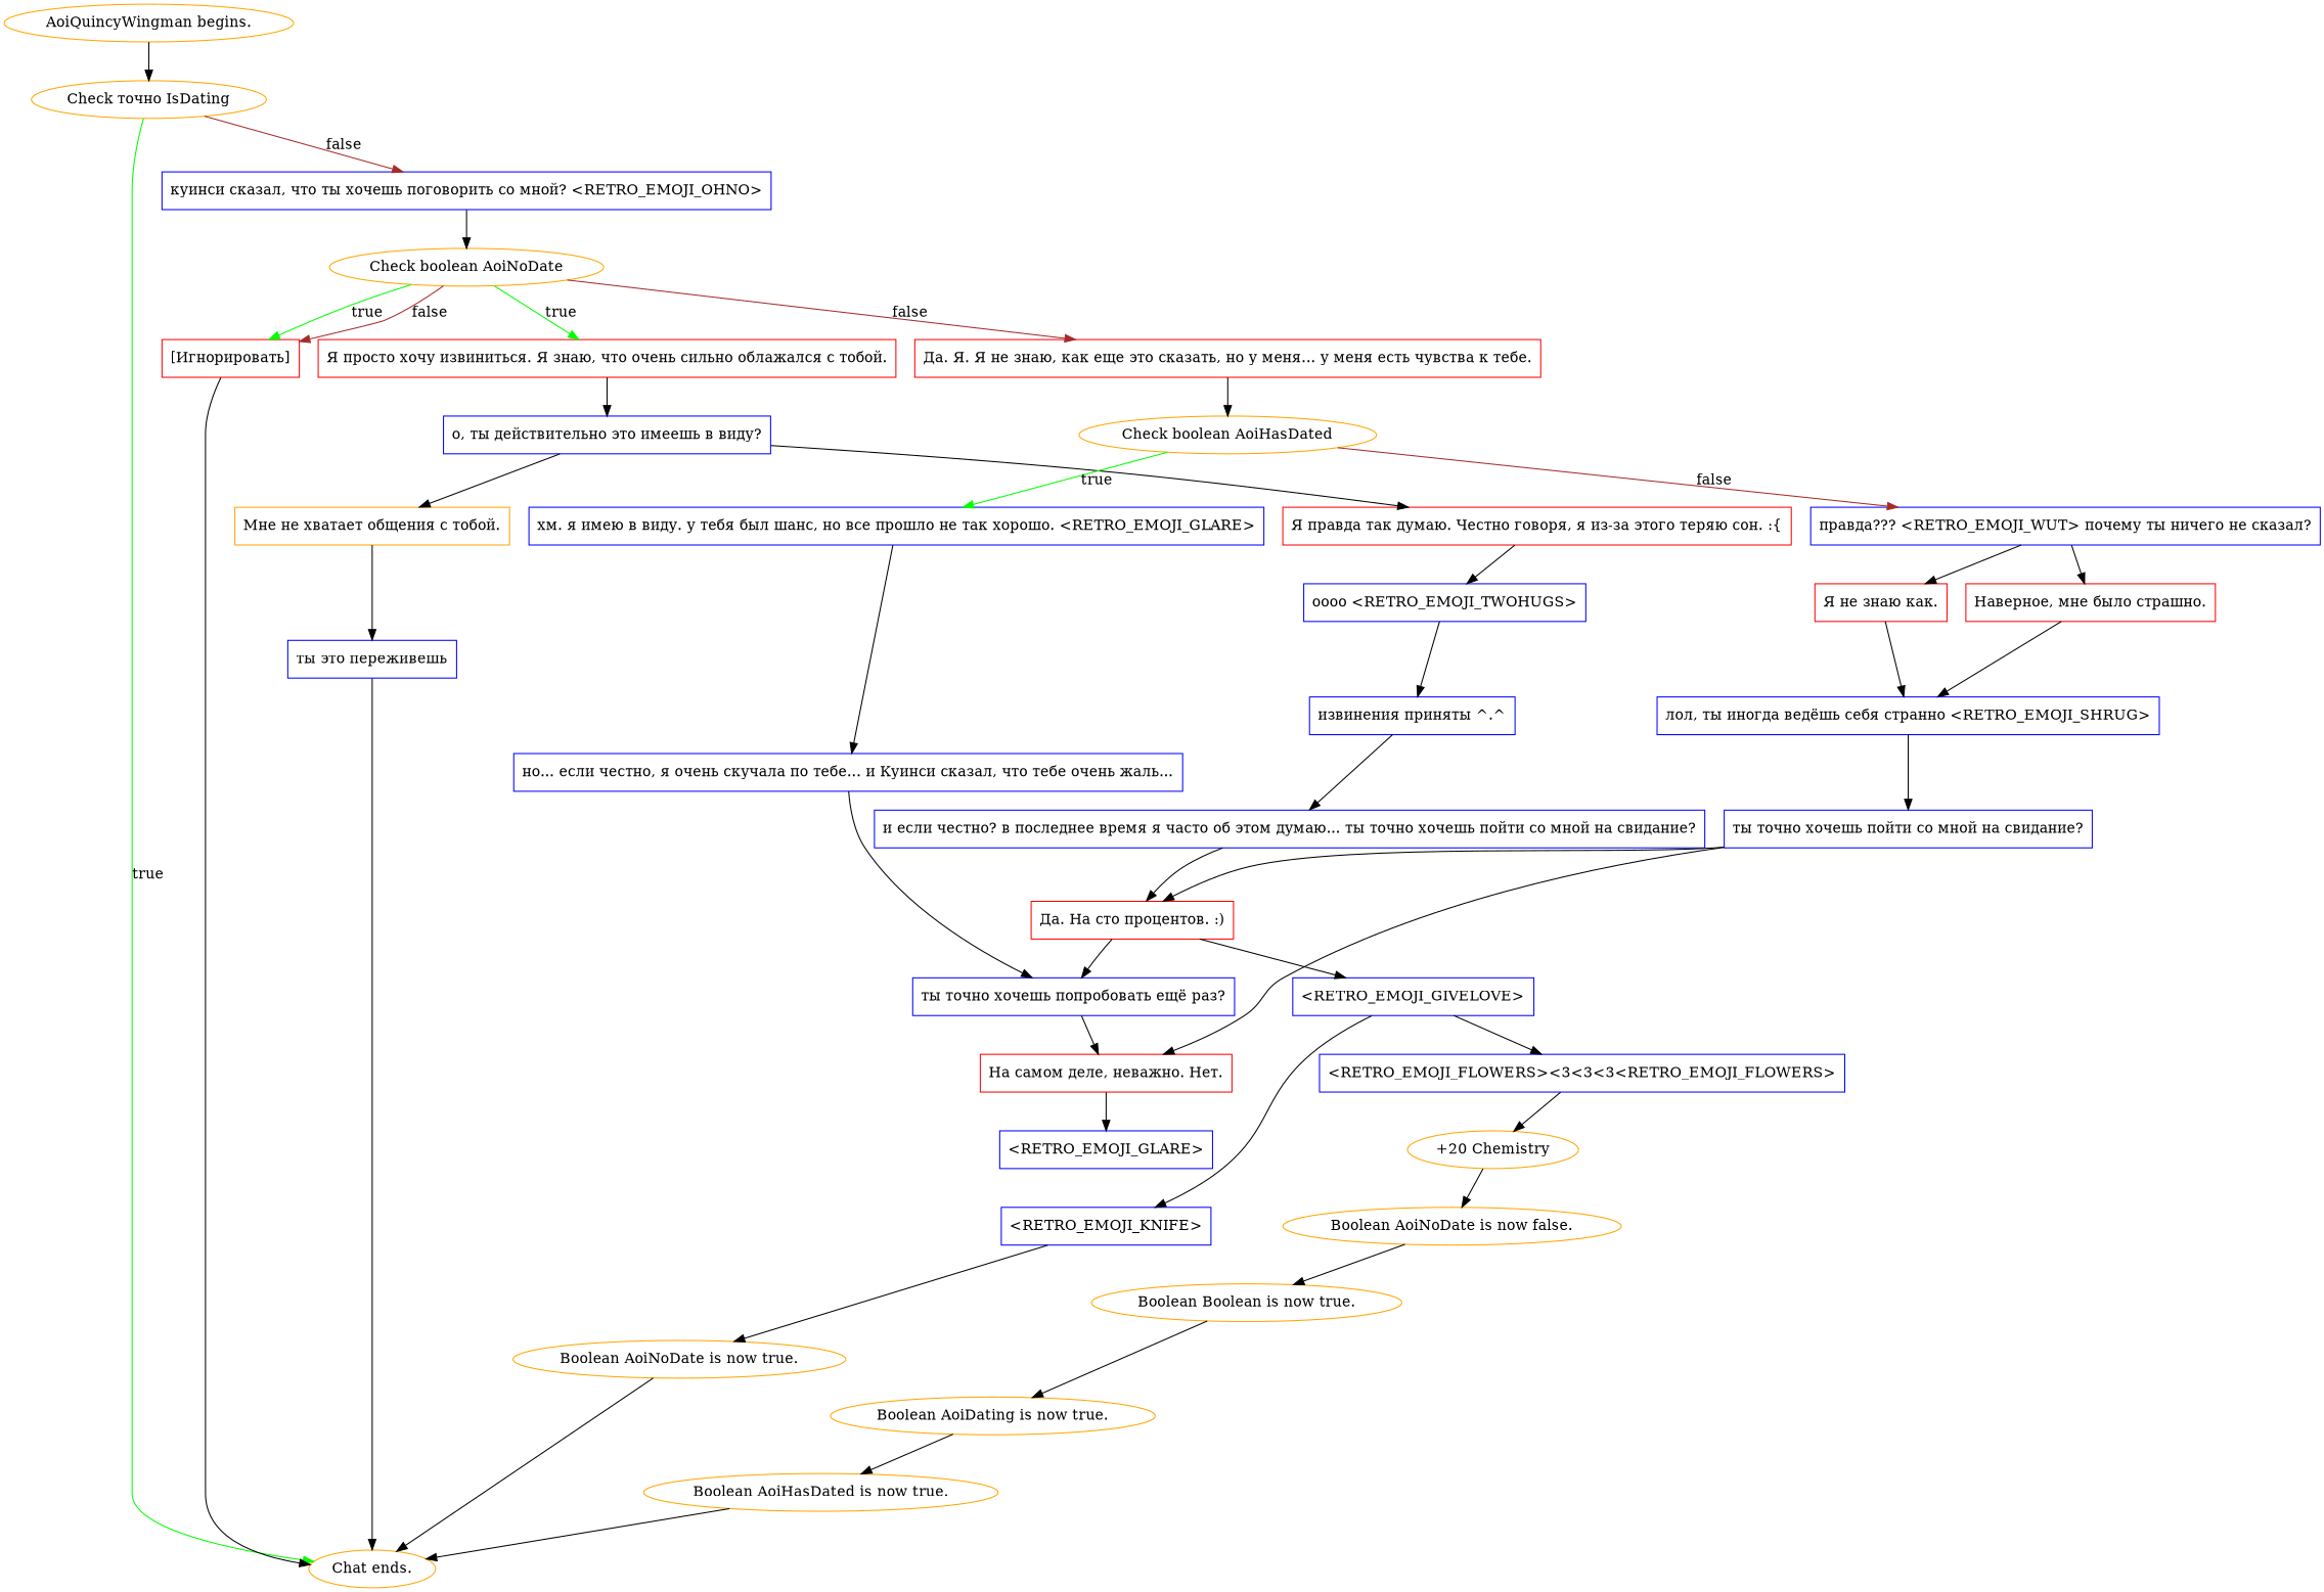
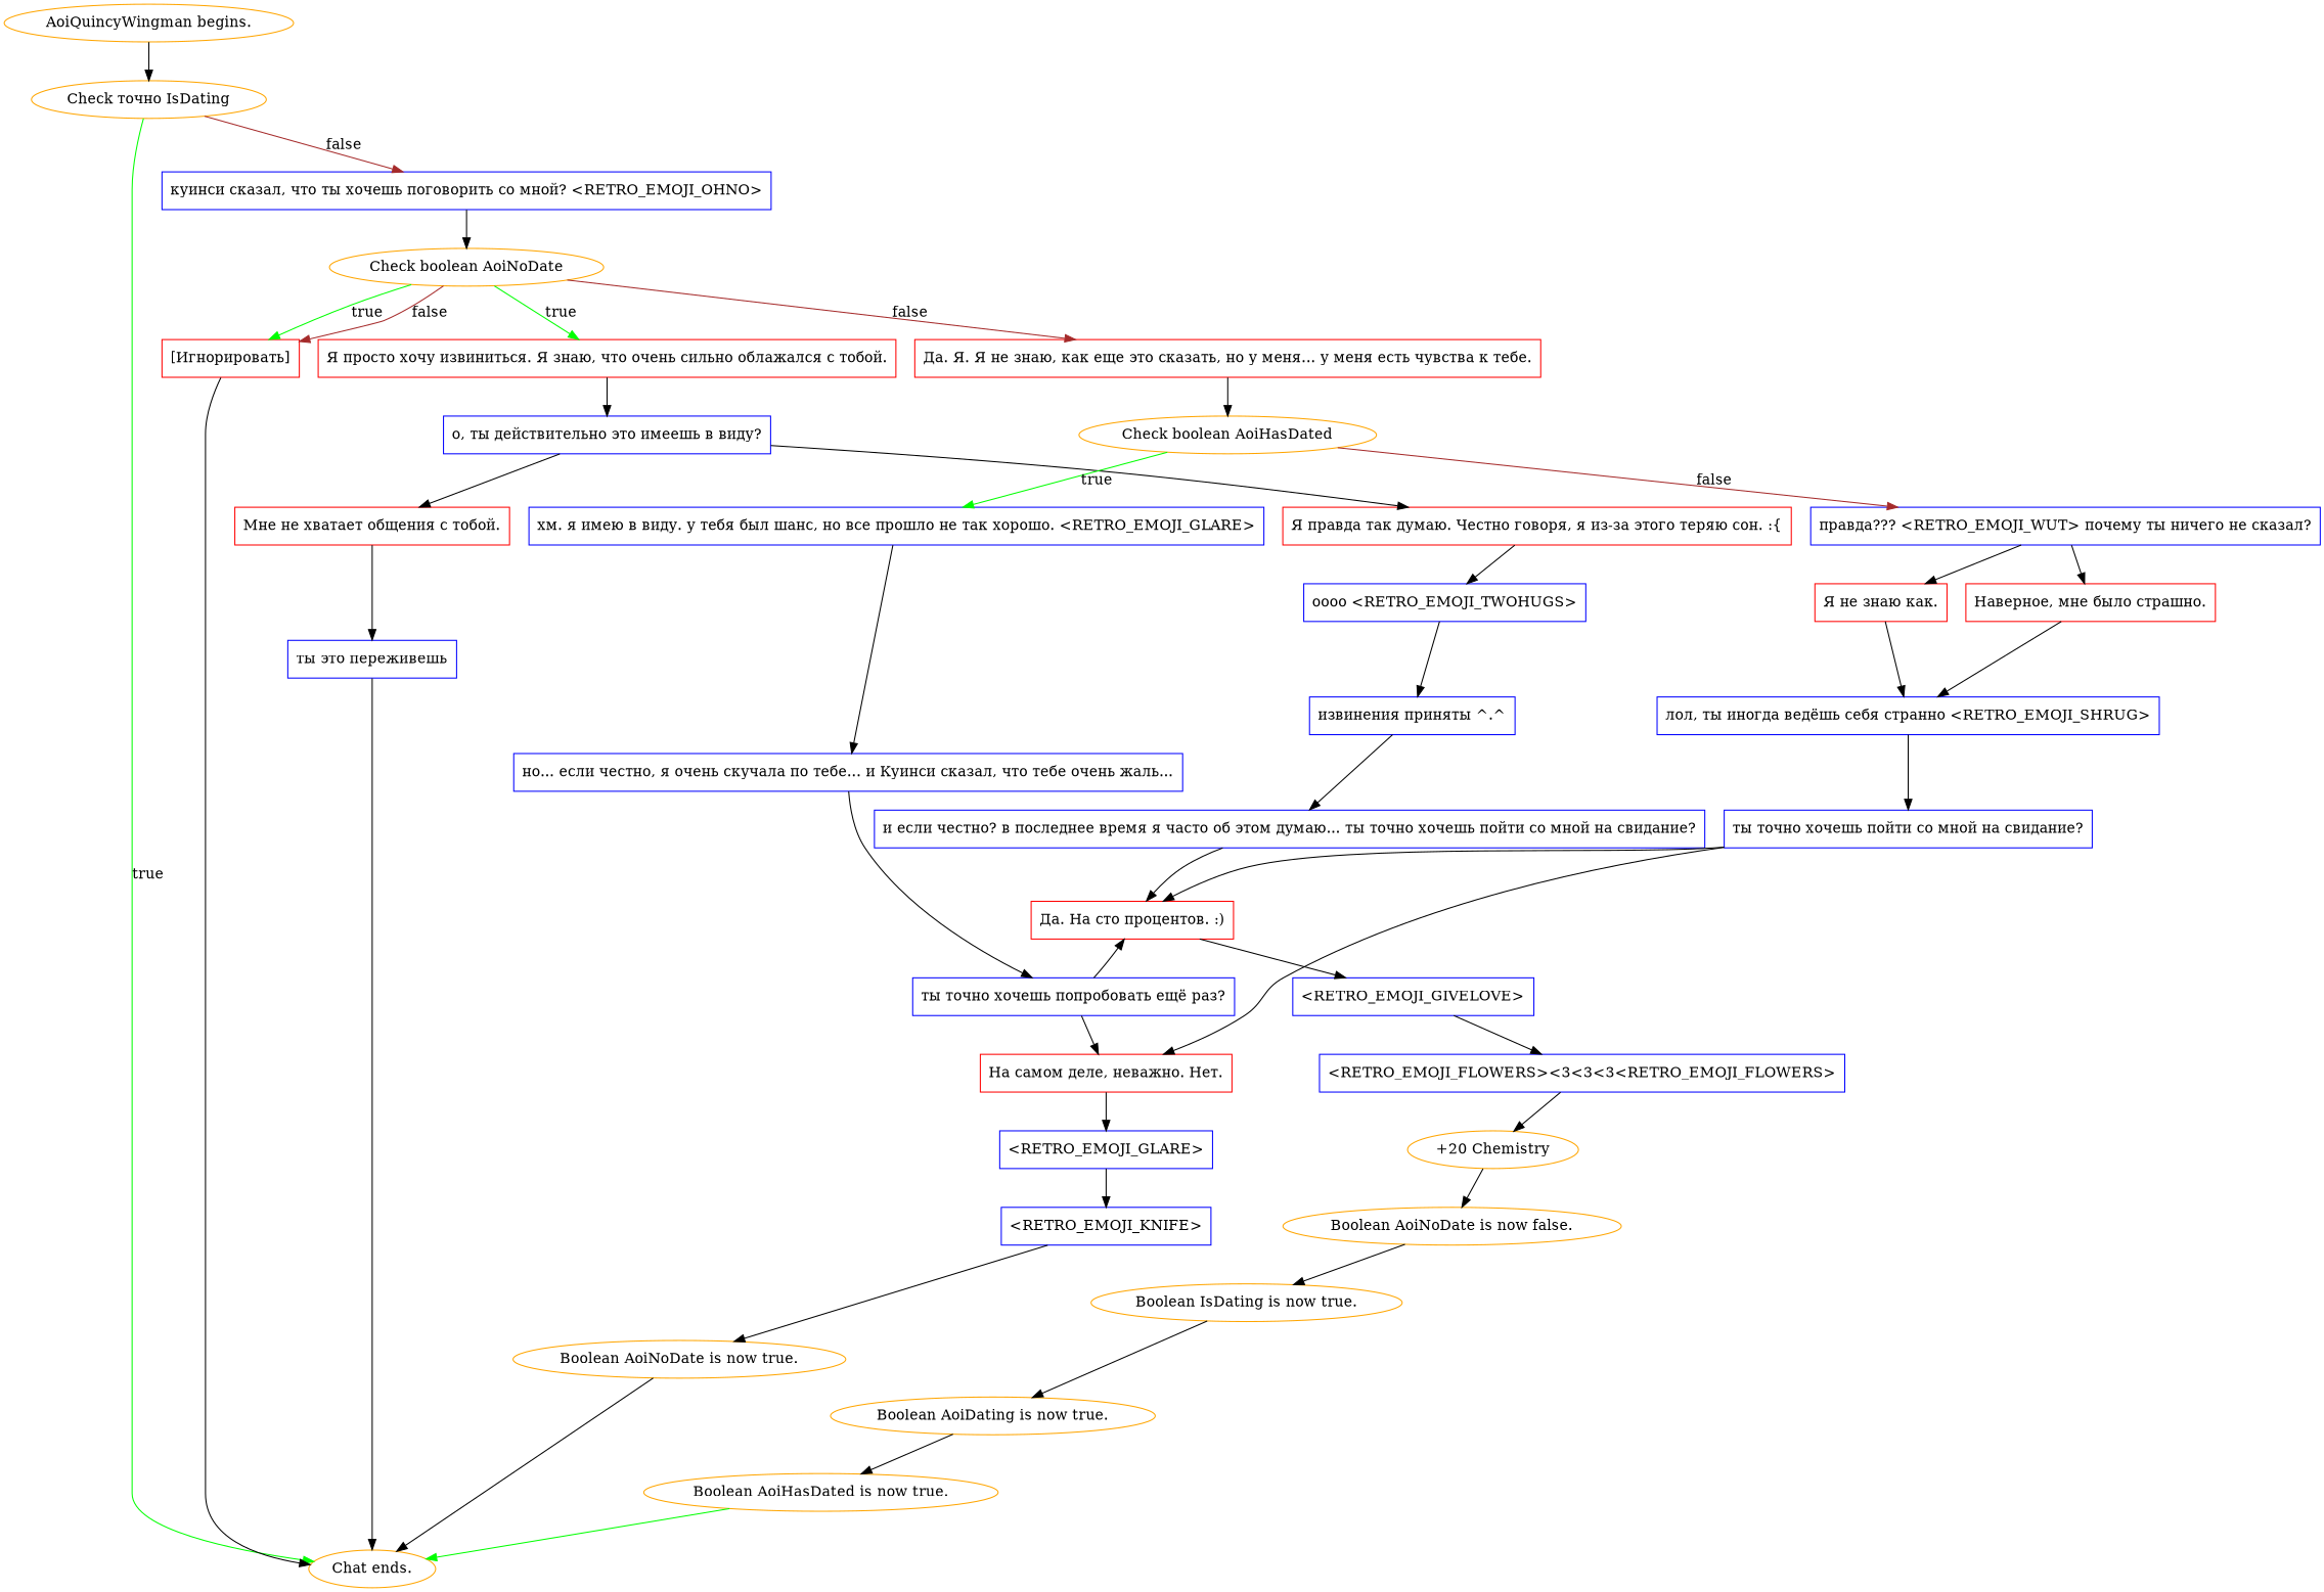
  digraph {
    node [color=blue shape=box]
    "AoiQuincyWingman begins." [color=orange shape=""]
    n2 [color=orange label="Check точно IsDating" shape=""]
    "Chat ends." [color=orange shape=""]
    n4 [label="куинси сказал, что ты хочешь поговорить со мной? <RETRO_EMOJI_OHNO>"]
    n5 [color=orange label="Check boolean AoiNoDate" shape=""]
    n6 [color=red label="Я просто хочу извиниться. Я знаю, что очень сильно облажался с тобой."]
    n7 [color=red label="[Игнорировать]"]
    n8 [color=red label="Да. Я. Я не знаю, как еще это сказать, но у меня... у меня есть чувства к тебе."]
    n9 [label="о, ты действительно это имеешь в виду?"]
    n10 [color=orange label="Check boolean AoiHasDated" shape=""]
-   n11 [color=orange label="Мне не хватает общения с тобой."]
+   n11 [color=red label="Мне не хватает общения с тобой."]
    n12 [color=red label="Я правда так думаю. Честно говоря, я из-за этого теряю сон. :{"]
    n13 [label="хм. я имею в виду. у тебя был шанс, но все прошло не так хорошо. <RETRO_EMOJI_GLARE>"]
    n14 [label="правда??? <RETRO_EMOJI_WUT> почему ты ничего не сказал?"]
    n15 [label="ты это переживешь"]
    n16 [label="оооо <RETRO_EMOJI_TWOHUGS>"]
    n17 [label="но... если честно, я очень скучала по тебе... и Куинси сказал, что тебе очень жаль..."]
    n18 [color=red label="Я не знаю как."]
    n19 [color=red label="Наверное, мне было страшно."]
    n20 [label="извинения приняты ^.^"]
    n21 [label="ты точно хочешь попробовать ещё раз?"]
    n22 [label="лол, ты иногда ведёшь себя странно <RETRO_EMOJI_SHRUG>"]
    n23 [label="и если честно? в последнее время я часто об этом думаю... ты точно хочешь пойти со мной на свидание?"]
    n24 [color=red label="На самом деле, неважно. Нет."]
    n25 [color=red label="Да. На сто процентов. :)"]
    n26 [label="ты точно хочешь пойти со мной на свидание?"]
    n27 [label="<RETRO_EMOJI_GLARE>"]
    n28 [label="<RETRO_EMOJI_GIVELOVE>"]
    n29 [label="<RETRO_EMOJI_KNIFE>"]
    n30 [label="<RETRO_EMOJI_FLOWERS><3<3<3<RETRO_EMOJI_FLOWERS>"]
    n31 [color=orange label="Boolean AoiNoDate is now true." shape=""]
    n32 [color=orange label="+20 Chemistry" shape=""]
    n33 [color=orange label="Boolean AoiNoDate is now false." shape=""]
-   n34 [color=orange label="Boolean Boolean is now true." shape=""]
+   n34 [color=orange label="Boolean IsDating is now true." shape=""]
    n35 [color=orange label="Boolean AoiDating is now true." shape=""]
    n36 [color=orange label="Boolean AoiHasDated is now true." shape=""]
    "AoiQuincyWingman begins." -> n2
    n2 -> "Chat ends." [color=green label=true]
    n2 -> n4 [color=brown label=false]
    n4 -> n5
    n5 -> n6 [color=green label=true]
    n5 -> n7 [color=green label=true]
    n5 -> n7 [color=brown label=false]
    n5 -> n8 [color=brown label=false]
    n6 -> n9
    n7 -> "Chat ends."
    n8 -> n10
    n9 -> n11
    n9 -> n12
    n10 -> n13 [color=green label=true]
    n10 -> n14 [color=brown label=false]
    n11 -> n15
    n12 -> n16
    n13 -> n17
    n14 -> n18
    n14 -> n19
    n15 -> "Chat ends."
    n16 -> n20
    n17 -> n21
    n18 -> n22
    n19 -> n22
    n20 -> n23
    n21 -> n24
-   n25 -> n21
+   n21 -> n25
    n22 -> n26
    n23 -> n25
    n24 -> n27
    n25 -> n28
    n26 -> n24
    n26 -> n25
-   n28 -> n29
+   n27 -> n29
    n28 -> n30
    n29 -> n31
    n30 -> n32
    n31 -> "Chat ends."
    n32 -> n33
    n33 -> n34
    n34 -> n35
    n35 -> n36
-   n36 -> "Chat ends."
+   n36 -> "Chat ends." [color=green]
  }
